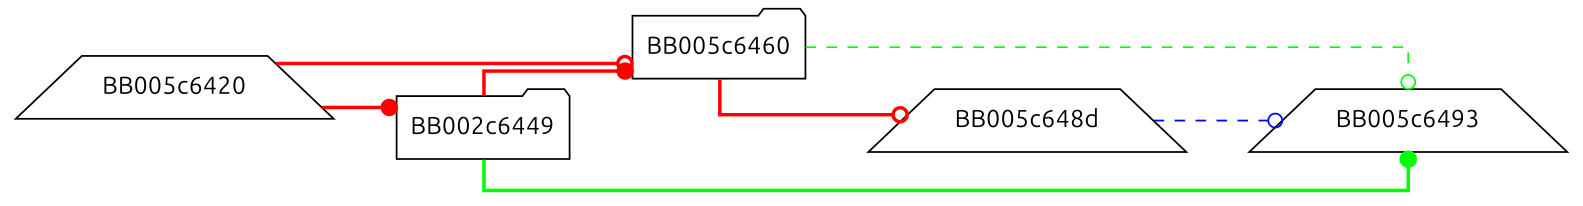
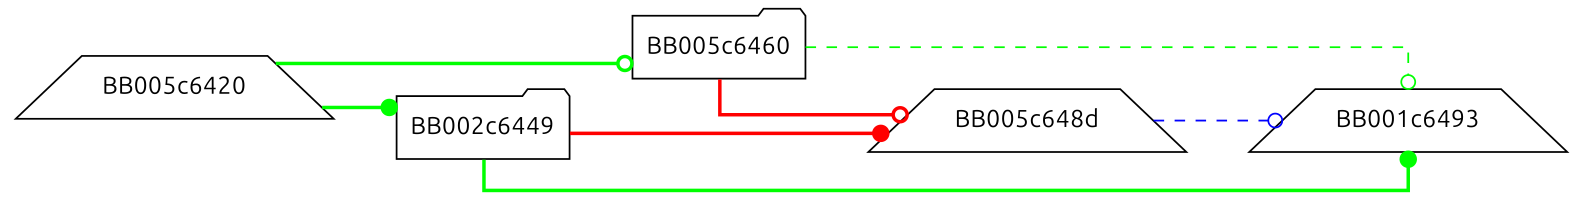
  digraph {
    fontname=Ubuntu
    rankdir=LR
    splines=ortho
    node [fontname=Ubuntu shape=trapezium]
    edge [arrowhead=odot color=green fontname=Ubuntu style=bold]
    BB005c6460 [shape=folder]
    BB005c6420
    n3 [label=BB002c6449 shape=folder]
-   BB005c6493
+   BB005c6493 [label=BB001c6493]
    BB005c648d
    BB005c6460 -> BB005c6493 [style=dashed]
    BB005c6460 -> BB005c648d [color=red]
-   BB005c6420 -> BB005c6460 [color=red]
-   BB005c6420 -> n3 [arrowhead=dot color=red]
-   n3 -> BB005c6460 [arrowhead=dot color=red]
+   BB005c6420 -> BB005c6460
+   BB005c6420 -> n3 [arrowhead=dot]
+   n3 -> BB005c648d [arrowhead=dot color=red]
    n3 -> BB005c6493 [arrowhead=dot]
    BB005c648d -> BB005c6493 [color=blue style=dashed]
  }
